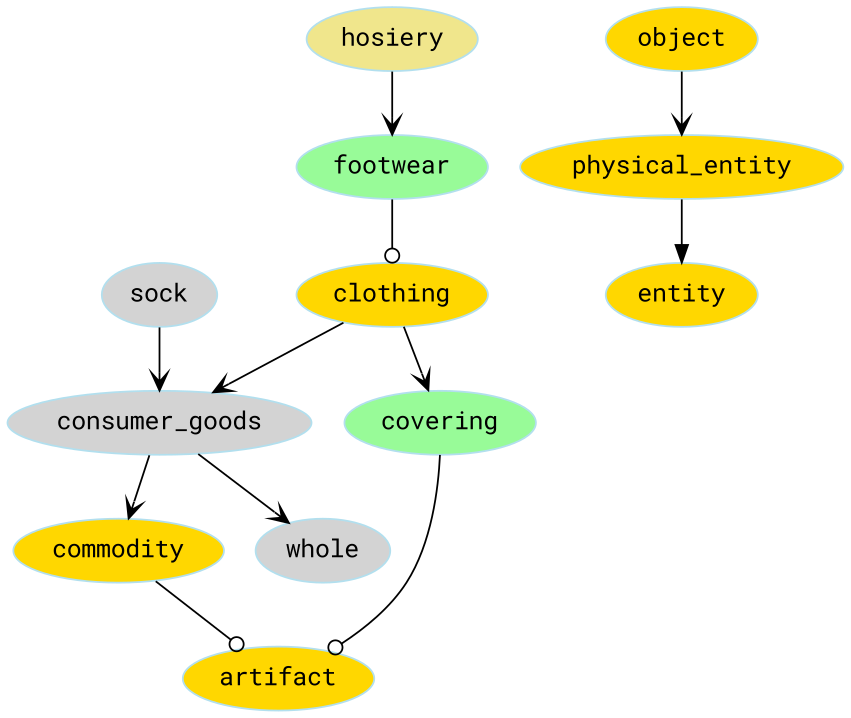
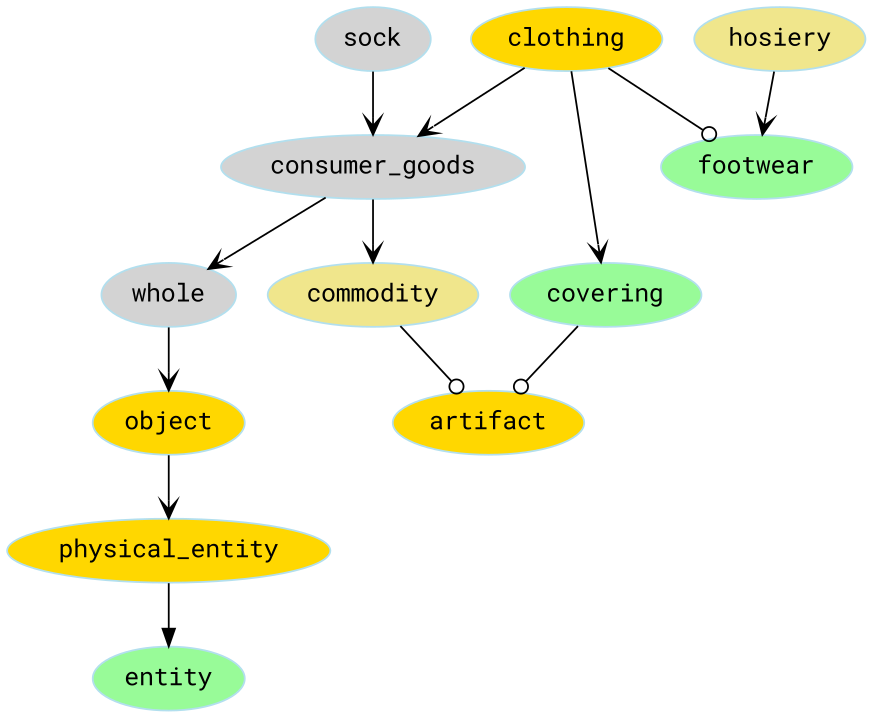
  digraph {
    fontname="Roboto Mono"
    node [color=lightblue2 fillcolor=gold fontname="Roboto Mono" style=filled]
    edge [arrowhead=vee fontname="Roboto Mono"]
    sock [fillcolor=lightgrey]
    consumer_goods [fillcolor=lightgrey]
    hosiery [fillcolor=khaki]
    footwear [fillcolor=palegreen]
    clothing
    covering [fillcolor=palegreen]
-   commodity
+   commodity [fillcolor=khaki]
    whole [fillcolor=lightgrey]
    artifact
    object
    physical_entity
-   entity
+   entity [fillcolor=palegreen]
    sock -> consumer_goods
    consumer_goods -> commodity
    consumer_goods -> whole
    hosiery -> footwear
-   footwear -> clothing [arrowhead=odot]
+   clothing -> footwear [arrowhead=odot]
    clothing -> consumer_goods
    clothing -> covering
    covering -> artifact [arrowhead=odot]
    commodity -> artifact [arrowhead=odot]
+   whole -> object
    object -> physical_entity
    physical_entity -> entity [arrowhead=normal]
  }
